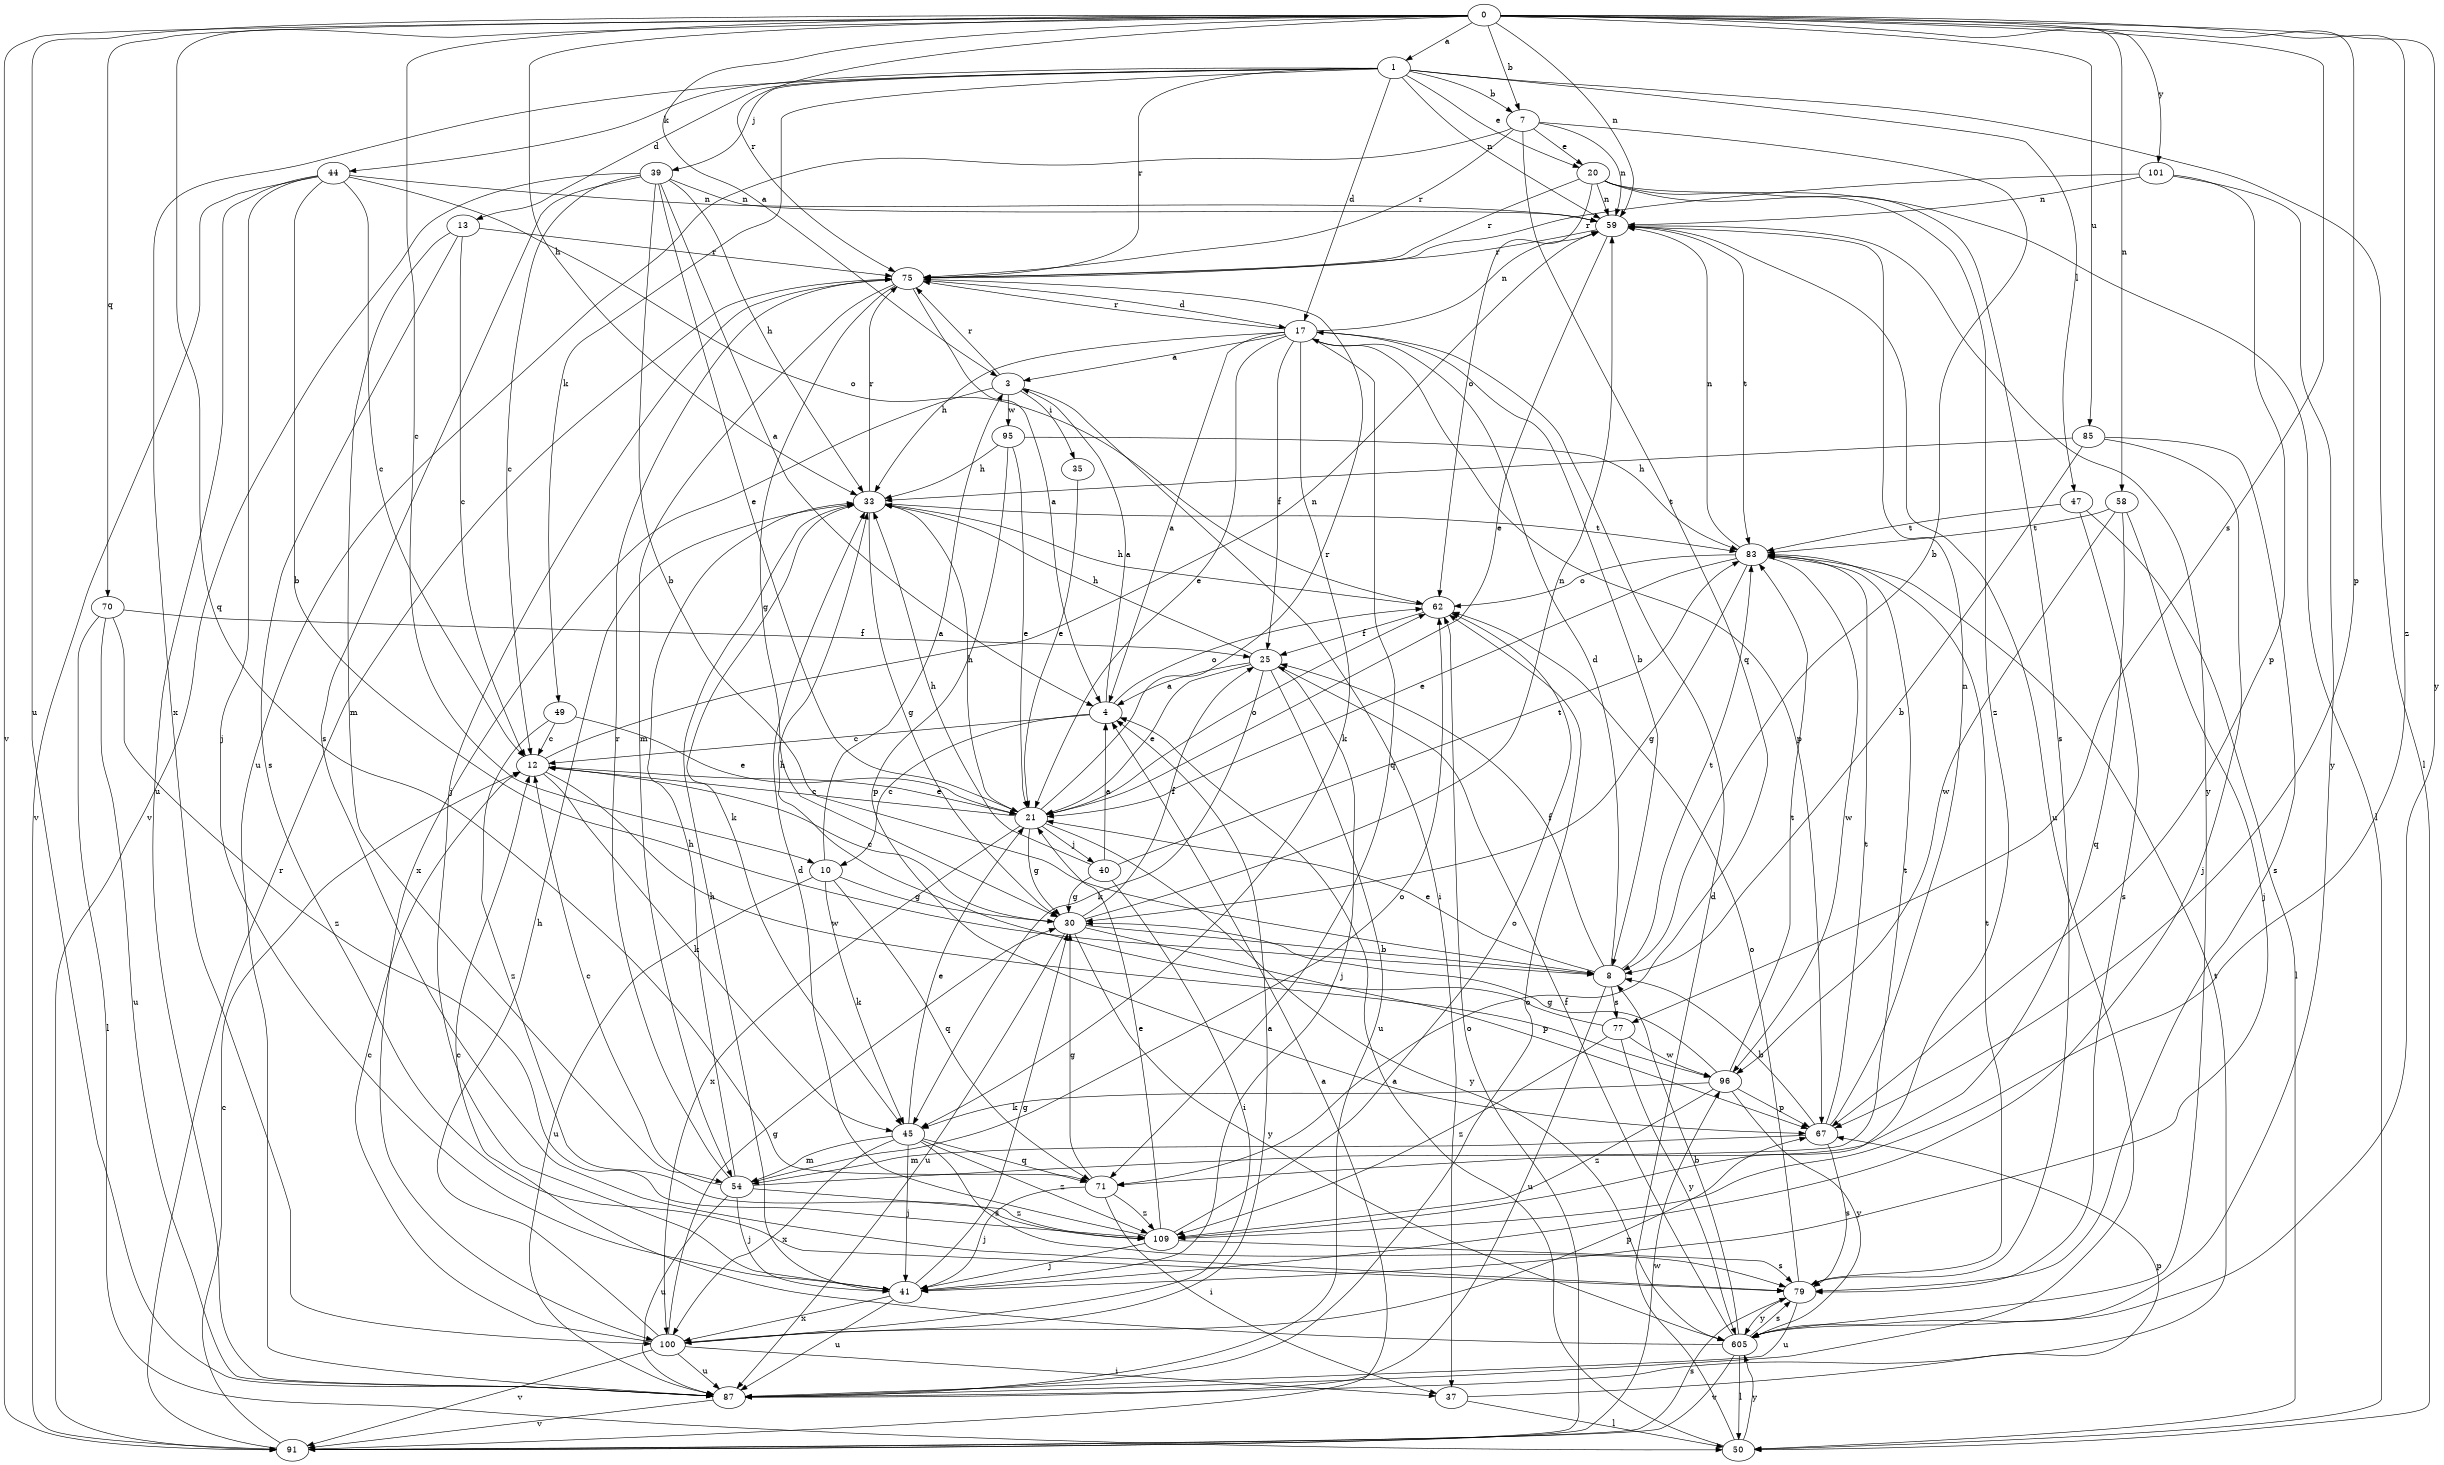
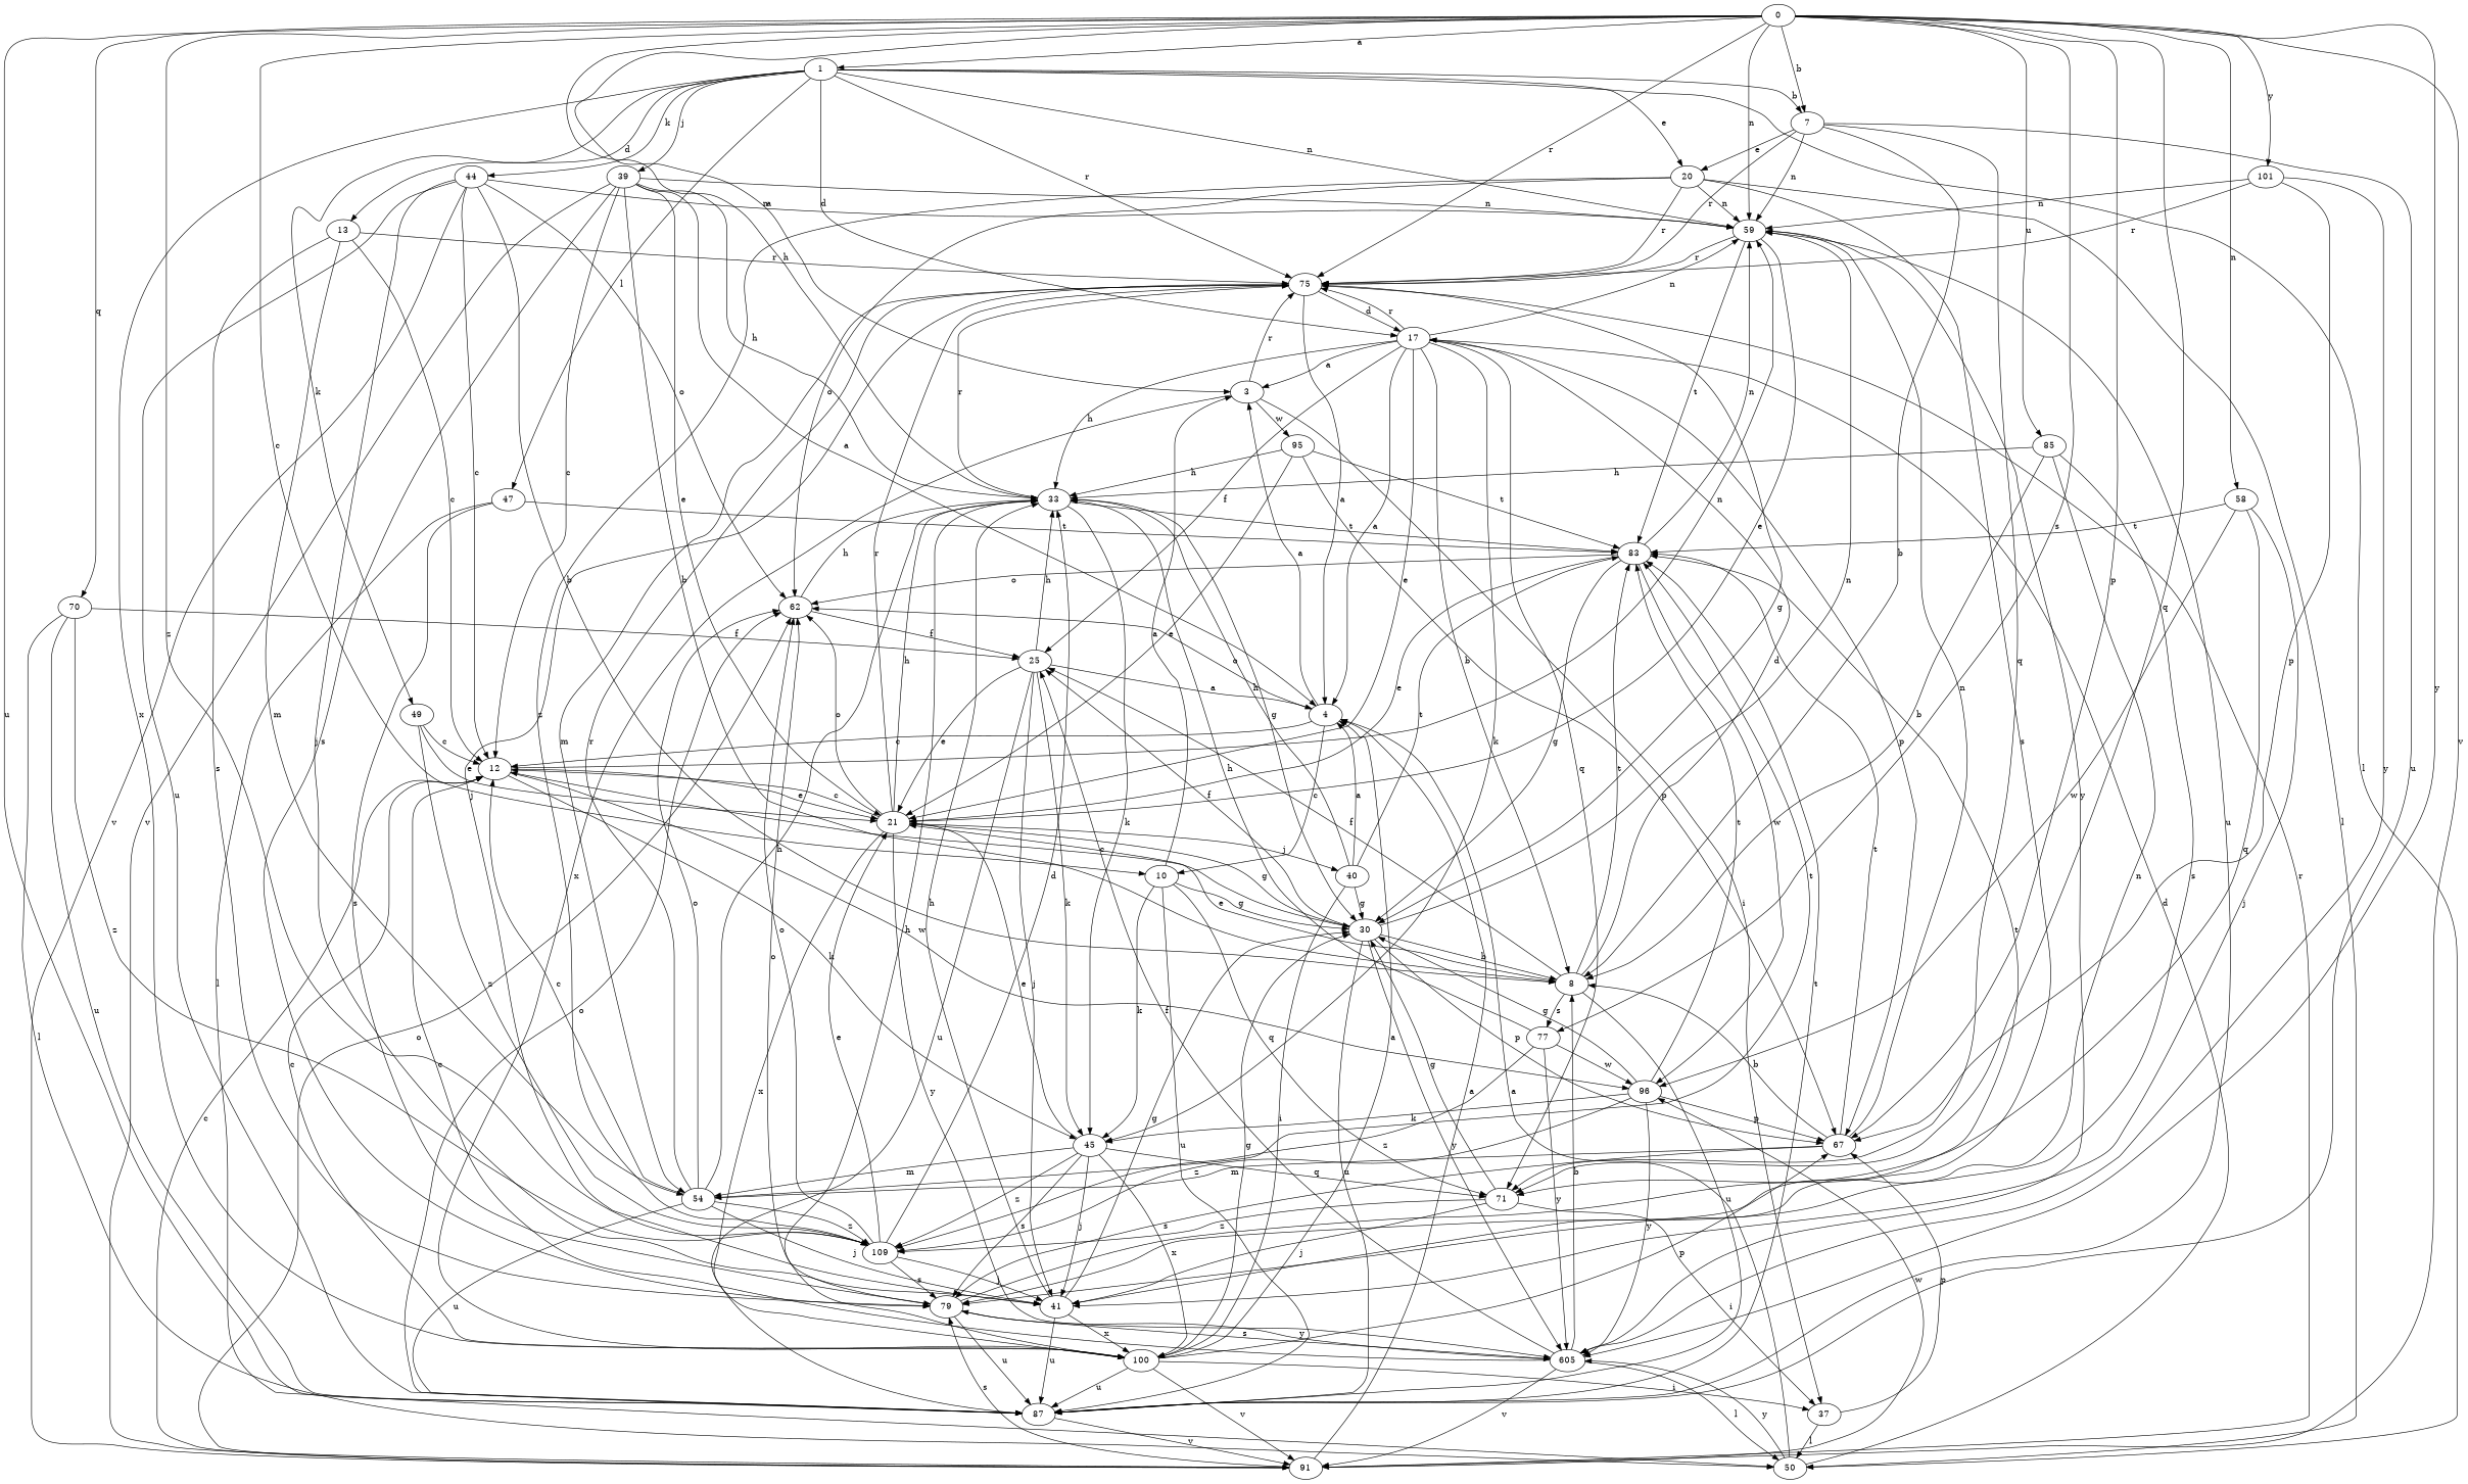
  strict digraph {
    0
    1
    3
    7
    10
    33
    58
    59
    67
    70
    71
    75
    77
    85
    87
    91
    101
    n18 [label=605]
    109
    13
    17
    20
    39
    n24 [label=49]
    44
    47
    50
    100
-   35
    37
    95
    8
    30
    45
    83
    96
    41
    21
    54
    79
    25
    4
    62
    12
    40
    0 -> 1 [label=a]
    0 -> 3 [label=a]
    0 -> 7 [label=b]
    0 -> 10 [label=c]
    0 -> 33 [label=h]
    0 -> 58 [label=n]
    0 -> 59 [label=n]
    0 -> 67 [label=p]
    0 -> 70 [label=q]
    0 -> 71 [label=q]
    0 -> 75 [label=r]
    0 -> 77 [label=s]
    0 -> 85 [label=u]
    0 -> 87 [label=u]
    0 -> 91 [label=v]
    0 -> 101 [label=y]
    0 -> n18 [label=y]
    0 -> 109 [label=z]
    1 -> 7 [label=b]
    1 -> 59 [label=n]
    1 -> 75 [label=r]
    1 -> 13 [label=d]
    1 -> 17 [label=d]
    1 -> 20 [label=e]
    1 -> 39 [label=j]
    1 -> n24 [label=k]
    1 -> 44 [label=k]
    1 -> 47 [label=l]
    1 -> 50 [label=l]
    1 -> 100 [label=x]
    3 -> 75 [label=r]
    3 -> 100 [label=x]
-   3 -> 35 [label=i]
    3 -> 37 [label=i]
    3 -> 95 [label=w]
    7 -> 59 [label=n]
    7 -> 71 [label=q]
    7 -> 75 [label=r]
    7 -> 87 [label=u]
    7 -> 20 [label=e]
    7 -> 8 [label=b]
    10 -> 3 [label=a]
    10 -> 71 [label=q]
    10 -> 87 [label=u]
    10 -> 30 [label=g]
    10 -> 45 [label=k]
    33 -> 75 [label=r]
    33 -> 30 [label=g]
    33 -> 45 [label=k]
    33 -> 83 [label=t]
    58 -> 71 [label=q]
    58 -> 83 [label=t]
    58 -> 96 [label=w]
    58 -> 41 [label=j]
    59 -> 75 [label=r]
    59 -> 87 [label=u]
    59 -> n18 [label=y]
    59 -> 83 [label=t]
    59 -> 21 [label=e]
    67 -> 59 [label=n]
    67 -> 8 [label=b]
    67 -> 83 [label=t]
    67 -> 54 [label=m]
    67 -> 79 [label=s]
    70 -> 87 [label=u]
    70 -> 109 [label=z]
    70 -> 50 [label=l]
    70 -> 25 [label=f]
    71 -> 109 [label=z]
    71 -> 37 [label=i]
    71 -> 30 [label=g]
    71 -> 41 [label=j]
    75 -> 17 [label=d]
    75 -> 30 [label=g]
    75 -> 41 [label=j]
    75 -> 54 [label=m]
    75 -> 4 [label=a]
    77 -> 33 [label=h]
    77 -> n18 [label=y]
    77 -> 109 [label=z]
    77 -> 96 [label=w]
    85 -> 33 [label=h]
    85 -> 8 [label=b]
-   85 -> 41 [label=j]
+   85 -> 41 [label=n]
    85 -> 79 [label=s]
    87 -> 91 [label=v]
    87 -> 83 [label=t]
    87 -> 62 [label=o]
    91 -> 75 [label=r]
    91 -> 96 [label=w]
    91 -> 79 [label=s]
    91 -> 4 [label=a]
    91 -> 62 [label=o]
    91 -> 12 [label=c]
    101 -> 59 [label=n]
    101 -> 67 [label=p]
    101 -> 75 [label=r]
    101 -> n18 [label=y]
    n18 -> 91 [label=v]
    n18 -> 50 [label=l]
    n18 -> 8 [label=b]
    n18 -> 79 [label=s]
    n18 -> 25 [label=f]
    n18 -> 12 [label=c]
    109 -> 33 [label=d]
    109 -> 41 [label=j]
    109 -> 21 [label=e]
    109 -> 79 [label=s]
    109 -> 62 [label=o]
    13 -> 75 [label=r]
    13 -> 54 [label=m]
    13 -> 79 [label=s]
    13 -> 12 [label=c]
    17 -> 3 [label=a]
    17 -> 33 [label=h]
    17 -> 59 [label=n]
    17 -> 67 [label=p]
    17 -> 71 [label=q]
    17 -> 75 [label=r]
    17 -> 8 [label=b]
    17 -> 45 [label=k]
    17 -> 21 [label=e]
    17 -> 25 [label=f]
    17 -> 4 [label=a]
    20 -> 59 [label=n]
    20 -> 75 [label=r]
    20 -> 109 [label=z]
    20 -> 50 [label=l]
    20 -> 79 [label=s]
    20 -> 62 [label=o]
    39 -> 33 [label=h]
    39 -> 59 [label=n]
    39 -> 91 [label=v]
    39 -> 8 [label=b]
    39 -> 21 [label=e]
    39 -> 79 [label=s]
    39 -> 4 [label=a]
    39 -> 12 [label=c]
    n24 -> 109 [label=z]
    n24 -> 21 [label=e]
    n24 -> 12 [label=c]
    44 -> 59 [label=n]
    44 -> 87 [label=u]
    44 -> 91 [label=v]
    44 -> 8 [label=b]
    44 -> 41 [label=j]
    44 -> 62 [label=o]
    44 -> 12 [label=c]
    47 -> 50 [label=l]
    47 -> 83 [label=t]
    47 -> 79 [label=s]
    50 -> n18 [label=y]
    50 -> 17 [label=d]
    50 -> 4 [label=a]
    100 -> 33 [label=h]
    100 -> 67 [label=p]
    100 -> 87 [label=u]
    100 -> 91 [label=v]
    100 -> 37 [label=i]
    100 -> 30 [label=g]
    100 -> 4 [label=a]
    100 -> 12 [label=c]
-   35 -> 21 [label=e]
    37 -> 67 [label=p]
    37 -> 50 [label=l]
    95 -> 33 [label=h]
    95 -> 67 [label=p]
    95 -> 83 [label=t]
    95 -> 21 [label=e]
    8 -> 77 [label=s]
    8 -> 87 [label=u]
    8 -> 17 [label=d]
    8 -> 83 [label=t]
    8 -> 21 [label=e]
    8 -> 25 [label=f]
    30 -> 59 [label=n]
    30 -> 67 [label=p]
    30 -> 87 [label=u]
    30 -> n18 [label=y]
    30 -> 8 [label=b]
    30 -> 25 [label=f]
    30 -> 12 [label=c]
    45 -> 71 [label=q]
    45 -> 109 [label=z]
    45 -> 100 [label=x]
    45 -> 41 [label=j]
    45 -> 21 [label=e]
    45 -> 54 [label=m]
    45 -> 79 [label=s]
    83 -> 59 [label=n]
    83 -> 30 [label=g]
    83 -> 96 [label=w]
    83 -> 21 [label=e]
    83 -> 62 [label=o]
    96 -> 67 [label=p]
    96 -> n18 [label=y]
    96 -> 109 [label=z]
    96 -> 30 [label=g]
    96 -> 45 [label=k]
    96 -> 83 [label=t]
    41 -> 33 [label=h]
    41 -> 87 [label=u]
    41 -> 100 [label=x]
    41 -> 30 [label=g]
    21 -> 33 [label=h]
    21 -> 75 [label=r]
    21 -> n18 [label=y]
    21 -> 100 [label=x]
    21 -> 30 [label=g]
    21 -> 62 [label=o]
    21 -> 12 [label=c]
    21 -> 40 [label=j]
    54 -> 33 [label=h]
    54 -> 75 [label=r]
    54 -> 87 [label=u]
    54 -> 109 [label=z]
    54 -> 83 [label=t]
    54 -> 41 [label=j]
    54 -> 62 [label=o]
    54 -> 12 [label=c]
    79 -> 87 [label=u]
    79 -> n18 [label=y]
    79 -> 83 [label=t]
    79 -> 62 [label=o]
    25 -> 33 [label=h]
    25 -> 87 [label=u]
    25 -> 45 [label=k]
    25 -> 41 [label=j]
    25 -> 21 [label=e]
    25 -> 4 [label=a]
    4 -> 3 [label=a]
    4 -> 10 [label=c]
    4 -> 62 [label=o]
    4 -> 12 [label=c]
    62 -> 33 [label=h]
    62 -> 25 [label=f]
    12 -> 59 [label=n]
    12 -> 45 [label=k]
    12 -> 96 [label=w]
    12 -> 21 [label=e]
    40 -> 33 [label=h]
    40 -> 100 [label=i]
    40 -> 30 [label=g]
    40 -> 83 [label=t]
    40 -> 4 [label=a]
  }
